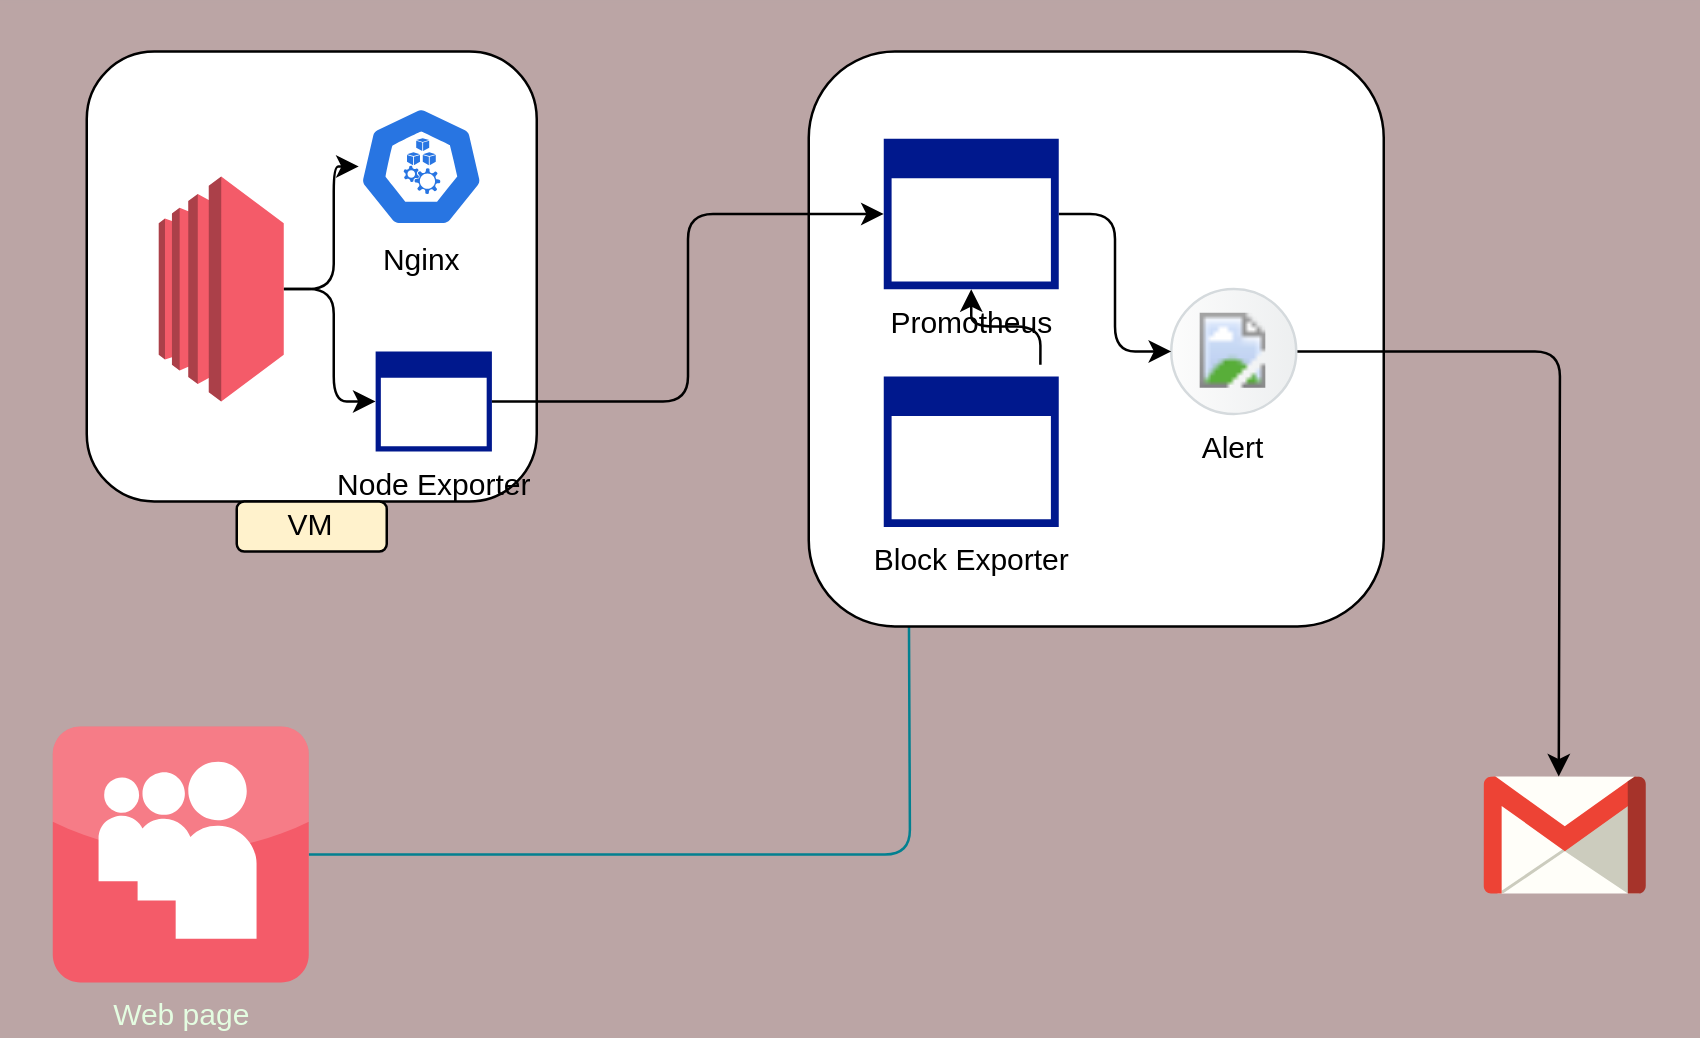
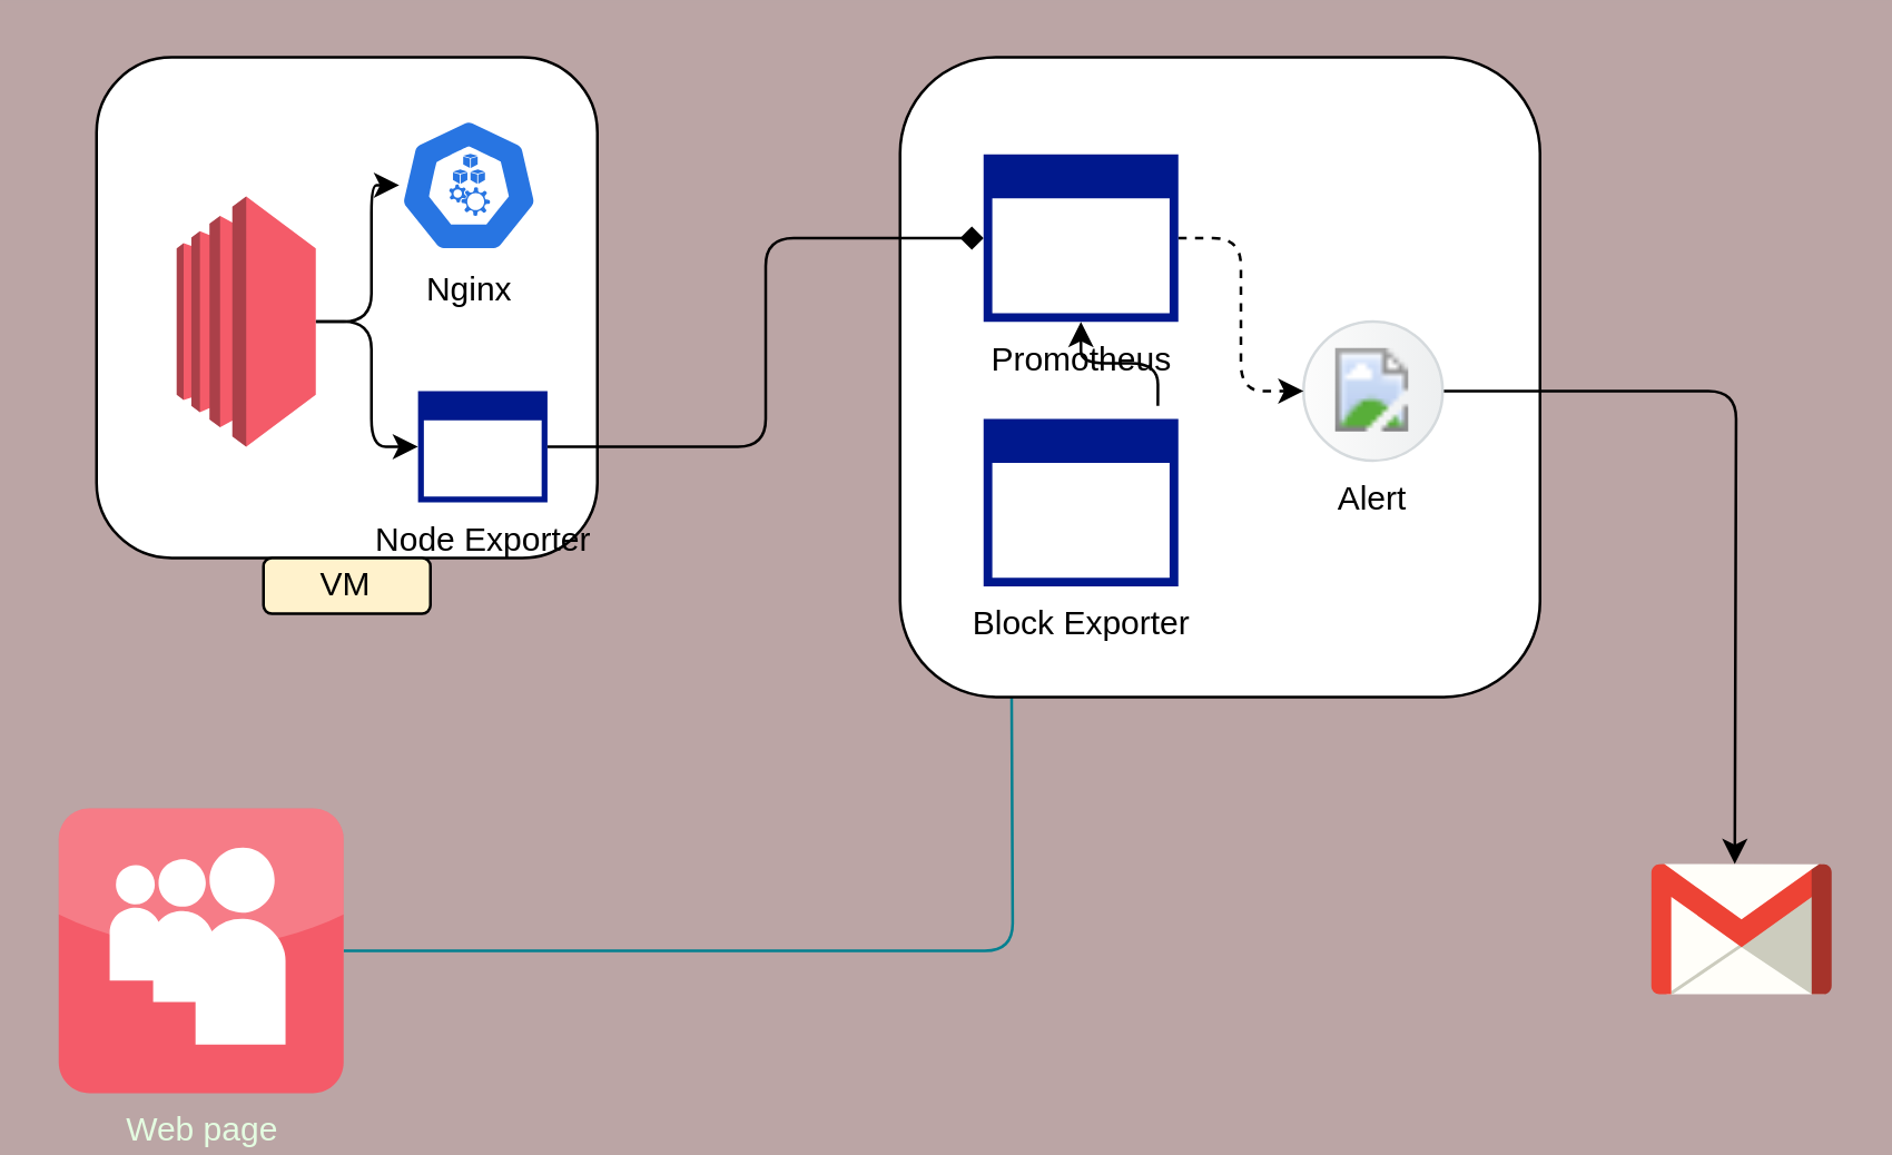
  <mxCell id="0" />
  <mxCell id="1" parent="0" />
  <mxCell id="2" style="edgeStyle=orthogonalEdgeStyle;rounded=1;orthogonalLoop=1;jettySize=auto;html=1;strokeColor=#028090;labelBackgroundColor=none;fontColor=default;" edge="1" parent="1" source="3"><mxGeometry relative="1" as="geometry"><mxPoint x="363" y="230" as="targetPoint" /></mxGeometry></mxCell>
  <mxCell id="3" value="Web page" style="dashed=0;outlineConnect=0;html=1;align=center;labelPosition=center;verticalLabelPosition=bottom;verticalAlign=top;shape=mxgraph.webicons.myspace;fillColor=#F45B69;strokeColor=#028090;fontColor=#E4FDE1;labelBackgroundColor=none;rounded=1;" vertex="1" parent="1"><mxGeometry x="20.6" y="290" width="102.4" height="102.4" as="geometry" /></mxCell>
  <mxCell id="4" value="" style="dashed=0;outlineConnect=0;html=1;align=center;labelPosition=center;verticalLabelPosition=bottom;verticalAlign=top;shape=mxgraph.weblogos.gmail;strokeColor=#028090;fontColor=#E4FDE1;fillColor=#F45B69;labelBackgroundColor=none;rounded=1;" vertex="1" parent="1"><mxGeometry x="593" y="310" width="64.8" height="46.8" as="geometry" /></mxCell>
  <mxCell id="5" value="" style="whiteSpace=wrap;html=1;aspect=fixed;rounded=1;" vertex="1" parent="1"><mxGeometry x="34.2" y="20" width="180" height="180" as="geometry" /></mxCell>
  <mxCell id="6" value="" style="whiteSpace=wrap;html=1;aspect=fixed;rounded=1;" vertex="1" parent="1"><mxGeometry x="323" y="20" width="230" height="230" as="geometry" /></mxCell>
  <mxCell id="7" style="edgeStyle=orthogonalEdgeStyle;rounded=1;orthogonalLoop=1;jettySize=auto;html=1;" edge="1" parent="1" source="9" target="18"><mxGeometry relative="1" as="geometry" /></mxCell>
  <mxCell id="8" style="edgeStyle=orthogonalEdgeStyle;rounded=1;orthogonalLoop=1;jettySize=auto;html=1;" edge="1" parent="1" source="9" target="11"><mxGeometry relative="1" as="geometry" /></mxCell>
  <mxCell id="9" value="" style="outlineConnect=0;dashed=0;verticalLabelPosition=bottom;verticalAlign=top;align=center;html=1;shape=mxgraph.aws3.ec2;fillColor=#F45B69;strokeColor=#028090;fontColor=#E4FDE1;labelBackgroundColor=none;rounded=1;" vertex="1" parent="1"><mxGeometry x="63" y="70" width="50" height="90" as="geometry" /></mxCell>
  <mxCell id="10" value="Block Exporter" style="sketch=0;aspect=fixed;pointerEvents=1;shadow=0;dashed=0;html=1;strokeColor=none;labelPosition=center;verticalLabelPosition=bottom;verticalAlign=top;align=center;fillColor=#00188D;shape=mxgraph.mscae.enterprise.application_blank;rounded=1;" vertex="1" parent="1"><mxGeometry x="353" y="150" width="70" height="60.2" as="geometry" /></mxCell>
  <mxCell id="11" value="Node Exporter" style="sketch=0;aspect=fixed;pointerEvents=1;shadow=0;dashed=0;html=1;strokeColor=none;labelPosition=center;verticalLabelPosition=bottom;verticalAlign=top;align=center;fillColor=#00188D;shape=mxgraph.mscae.enterprise.application_blank;rounded=1;" vertex="1" parent="1"><mxGeometry x="149.75" y="140" width="46.51" height="40" as="geometry" /></mxCell>
  <mxCell id="12" value="" style="edgeStyle=orthogonalEdgeStyle;rounded=1;orthogonalLoop=1;jettySize=auto;html=1;exitX=0.895;exitY=-0.078;exitDx=0;exitDy=0;exitPerimeter=0;" edge="1" parent="1" source="10" target="16"><mxGeometry relative="1" as="geometry"><mxPoint x="433" y="100" as="sourcePoint" /></mxGeometry></mxCell>
  <mxCell id="13" style="edgeStyle=orthogonalEdgeStyle;rounded=1;orthogonalLoop=1;jettySize=auto;html=1;" edge="1" parent="1" source="14"><mxGeometry relative="1" as="geometry"><mxPoint x="623" y="310" as="targetPoint" /></mxGeometry></mxCell>
  <mxCell id="14" value="Alert" style="shape=mxgraph.sap.icon;labelPosition=center;verticalLabelPosition=bottom;align=center;verticalAlign=top;strokeWidth=1;strokeColor=#D5DADD;fillColor=#EDEFF0;gradientColor=#FCFCFC;gradientDirection=west;aspect=fixed;SAPIcon=SAP_Alert_Notification_service_for_SAP_BTP;rounded=1;" vertex="1" parent="1"><mxGeometry x="468" y="115" width="50" height="50" as="geometry" /></mxCell>
- <mxCell id="15" value="" style="edgeStyle=orthogonalEdgeStyle;rounded=1;orthogonalLoop=1;jettySize=auto;html=1;" edge="1" parent="1" source="16" target="14"><mxGeometry relative="1" as="geometry" /></mxCell>
+ <mxCell id="15" value="" style="edgeStyle=orthogonalEdgeStyle;rounded=1;orthogonalLoop=1;jettySize=auto;html=1;dashed=1;" edge="1" parent="1" source="16" target="14"><mxGeometry relative="1" as="geometry" /></mxCell>
  <mxCell id="16" value="Promotheus" style="sketch=0;aspect=fixed;pointerEvents=1;shadow=0;dashed=0;html=1;strokeColor=none;labelPosition=center;verticalLabelPosition=bottom;verticalAlign=top;align=center;fillColor=#00188D;shape=mxgraph.mscae.enterprise.application_blank;rounded=1;" vertex="1" parent="1"><mxGeometry x="353" y="54.9" width="70" height="60.2" as="geometry" /></mxCell>
  <mxCell id="17" style="edgeStyle=orthogonalEdgeStyle;rounded=1;orthogonalLoop=1;jettySize=auto;html=1;exitX=0.5;exitY=1;exitDx=0;exitDy=0;" edge="1" parent="1" source="6" target="6"><mxGeometry relative="1" as="geometry" /></mxCell>
  <mxCell id="18" value="Nginx" style="aspect=fixed;sketch=0;html=1;dashed=0;whitespace=wrap;verticalLabelPosition=bottom;verticalAlign=top;fillColor=#2875E2;strokeColor=#ffffff;points=[[0.005,0.63,0],[0.1,0.2,0],[0.9,0.2,0],[0.5,0,0],[0.995,0.63,0],[0.72,0.99,0],[0.5,1,0],[0.28,0.99,0]];shape=mxgraph.kubernetes.icon2;prIcon=k_proxy;rounded=1;" vertex="1" parent="1"><mxGeometry x="143" y="42" width="50" height="48" as="geometry" /></mxCell>
- <mxCell id="19" style="edgeStyle=orthogonalEdgeStyle;rounded=1;orthogonalLoop=1;jettySize=auto;html=1;entryX=0;entryY=0.5;entryDx=0;entryDy=0;entryPerimeter=0;" edge="1" parent="1" source="11" target="16"><mxGeometry relative="1" as="geometry" /></mxCell>
+ <mxCell id="19" style="edgeStyle=orthogonalEdgeStyle;rounded=1;orthogonalLoop=1;jettySize=auto;html=1;entryX=0;entryY=0.5;entryDx=0;entryDy=0;entryPerimeter=0;endArrow=diamond;" edge="1" parent="1" source="11" target="16"><mxGeometry relative="1" as="geometry" /></mxCell>
  <mxCell id="20" value="VM" style="rounded=1;whiteSpace=wrap;html=1;fillColor=#fff2cc;" vertex="1" parent="1"><mxGeometry x="94.2" y="200" width="60" height="20" as="geometry" /></mxCell>
